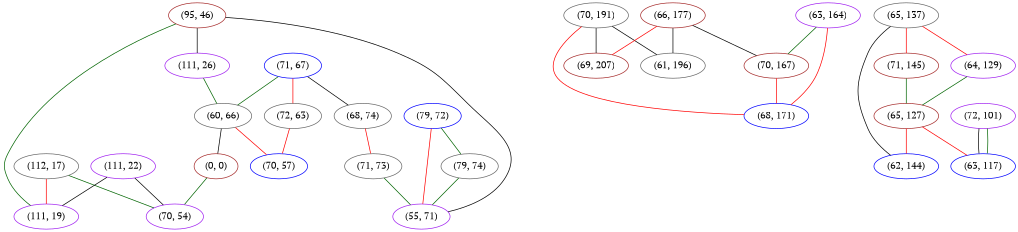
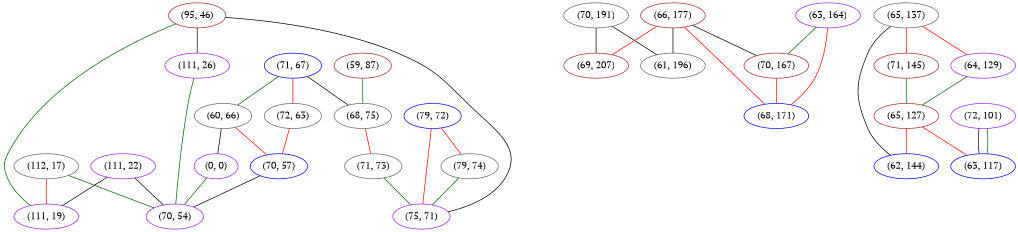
  graph {
    fontname="PT Serif"
    node [color=gray40 fontname="PT Serif"]
    edge [color=red fontname="PT Serif" weight=1]
    "(70, 54)" [color=purple]
    "(112, 17)"
    "(111, 19)" [color=purple]
    "(71, 67)" [color=blue]
    "(60, 66)"
-   "(68, 74)"
+   "(68, 74)" [label="(68, 75)"]
    "(72, 63)"
    "(70, 57)" [color=blue]
-   "(0, 0)" [color=brown]
+   "(0, 0)" [color=purple]
    "(71, 73)"
    "(63, 164)" [color=purple]
    "(70, 167)" [color=brown]
    "(68, 171)" [color=blue]
    "(95, 46)" [color=brown]
    "(111, 26)" [color=purple]
-   "(75, 71)" [color=purple label="(55, 71)"]
+   "(75, 71)" [color=purple]
    "(69, 207)" [color=brown]
    "(70, 191)"
    "(61, 196)"
+   "(59, 87)" [color=brown]
    "(79, 72)" [color=blue]
    "(79, 74)"
    "(64, 129)" [color=purple]
    "(65, 137)"
    "(71, 145)" [color=brown]
    "(62, 144)" [color=blue]
    "(65, 127)" [color=brown]
    "(63, 117)" [color=blue]
    "(111, 22)" [color=purple]
    "(66, 177)" [color=brown]
    "(72, 101)" [color=purple]
    "(112, 17)" -- "(70, 54)" [color=darkgreen weight=3]
    "(112, 17)" -- "(111, 19)"
    "(71, 67)" -- "(60, 66)" [color=darkgreen weight=3]
    "(71, 67)" -- "(68, 74)" [color=black]
    "(71, 67)" -- "(72, 63)" [weight=3]
    "(60, 66)" -- "(70, 57)"
    "(60, 66)" -- "(0, 0)" [color=black weight=3]
    "(68, 74)" -- "(71, 73)"
    "(72, 63)" -- "(70, 57)"
+   "(70, 57)" -- "(70, 54)" [color=black]
    "(0, 0)" -- "(70, 54)" [color=darkgreen weight=4]
    "(71, 73)" -- "(75, 71)" [color=darkgreen weight=3]
    "(63, 164)" -- "(70, 167)" [color=darkgreen]
    "(63, 164)" -- "(68, 171)" [weight=3]
    "(70, 167)" -- "(68, 171)" [weight=3]
    "(95, 46)" -- "(111, 19)" [color=darkgreen]
    "(95, 46)" -- "(111, 26)" [color=black]
    "(95, 46)" -- "(75, 71)" [color=black]
-   "(111, 26)" -- "(60, 66)" [color=darkgreen weight=3]
+   "(111, 26)" -- "(70, 54)" [color=darkgreen weight=3]
    "(70, 191)" -- "(69, 207)" [color=black]
    "(70, 191)" -- "(61, 196)" [color=black]
+   "(59, 87)" -- "(68, 74)" [color=darkgreen]
    "(79, 72)" -- "(75, 71)" [weight=3]
-   "(79, 72)" -- "(79, 74)" [color=darkgreen]
+   "(79, 72)" -- "(79, 74)"
    "(79, 74)" -- "(75, 71)" [color=darkgreen weight=3]
    "(64, 129)" -- "(65, 127)" [color=darkgreen weight=3]
    "(65, 137)" -- "(64, 129)"
    "(65, 137)" -- "(71, 145)"
    "(65, 137)" -- "(62, 144)" [color=black]
    "(71, 145)" -- "(65, 127)" [color=darkgreen weight=3]
    "(65, 127)" -- "(62, 144)" [weight=3]
    "(65, 127)" -- "(63, 117)"
    "(111, 22)" -- "(70, 54)" [color=black weight=3]
    "(111, 22)" -- "(111, 19)" [color=black]
    "(66, 177)" -- "(70, 167)" [color=black weight=3]
-   "(70, 191)" -- "(68, 171)"
+   "(66, 177)" -- "(68, 171)"
    "(66, 177)" -- "(69, 207)" [weight=3]
    "(66, 177)" -- "(61, 196)" [color=black weight=3]
    "(72, 101)" -- "(63, 117)" [color=black]
    "(72, 101)" -- "(63, 117)" [color=darkgreen]
  }
